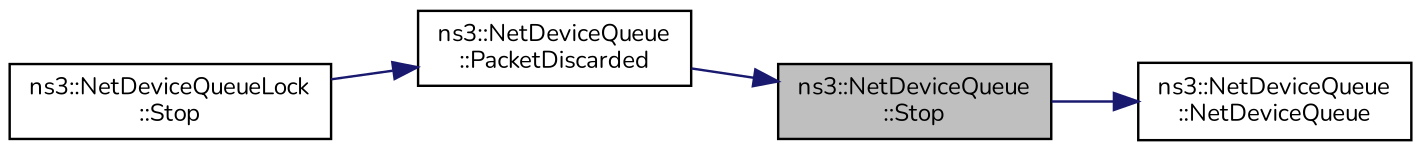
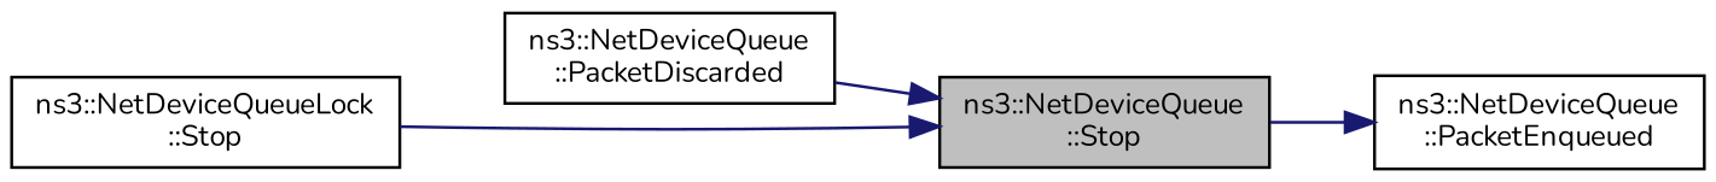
  digraph {
    fontname=Nunito
    rankdir=RL
    node [color=black fillcolor=white fontname=Nunito fontsize=10 shape=record style=filled]
    edge [color=midnightblue dir=back fontname=Nunito fontsize=10 labelfontname=Helvetica labelfontsize=10 style=solid]
    n1 [fillcolor=grey75 fontcolor=black height=0.2 label="ns3::NetDeviceQueue\l::Stop" width=0.4]
    n2 [height=0.2 label="ns3::NetDeviceQueue\l::PacketDiscarded" width=0.4]
    n3 [height=0.2 label="ns3::NetDeviceQueueLock\l::Stop" width=0.4]
-   n4 [height=0.2 label="ns3::NetDeviceQueue\l::NetDeviceQueue" width=0.4]
+   n4 [height=0.2 label="ns3::NetDeviceQueue\l::PacketEnqueued" width=0.4]
    n1 -> n2
-   n2 -> n3
+   n1 -> n3
    n4 -> n1
  }
